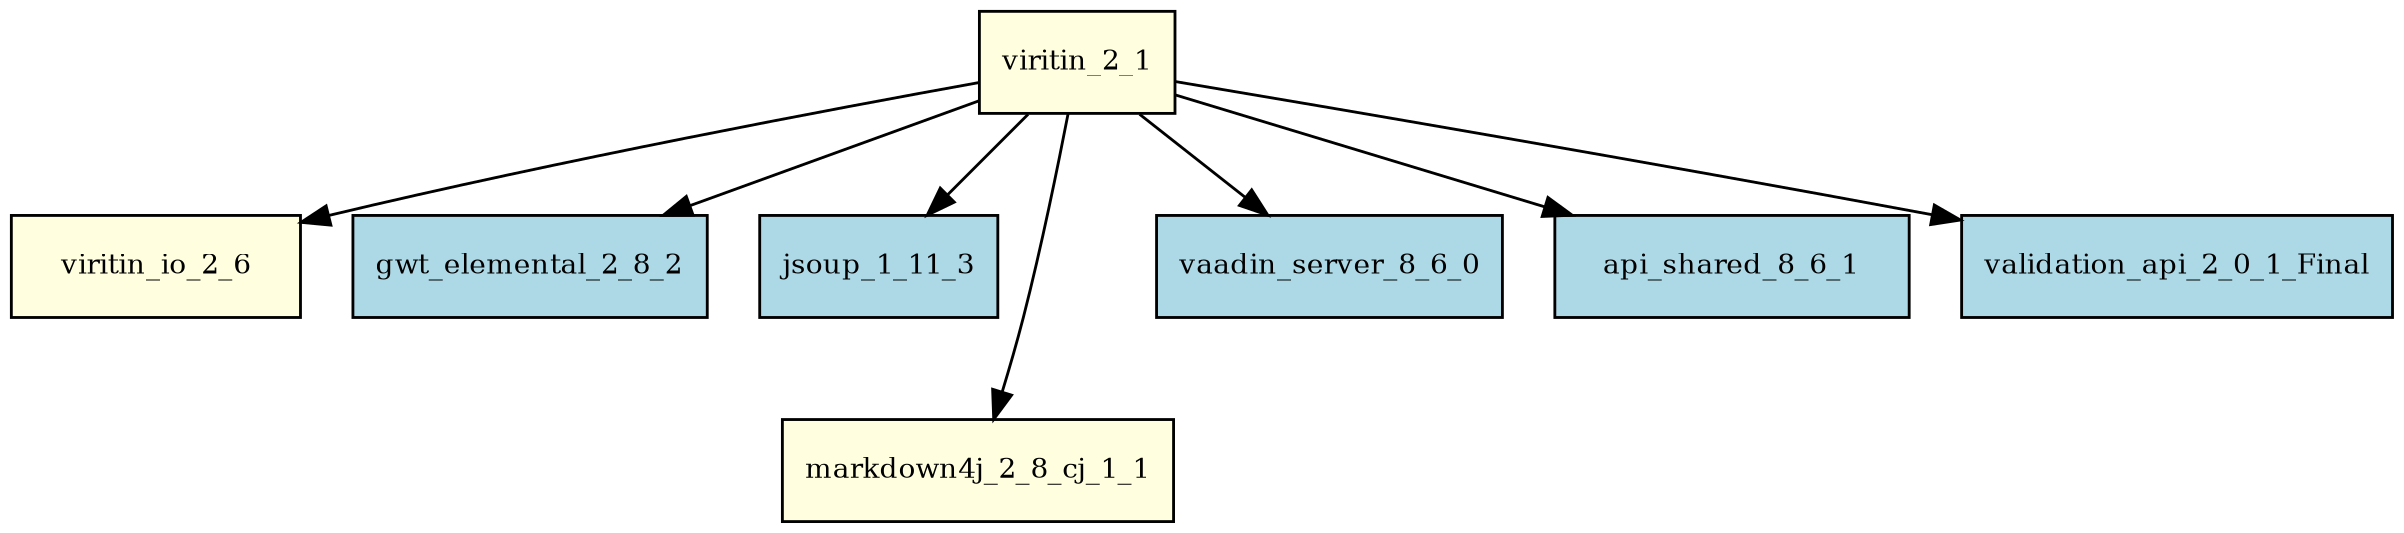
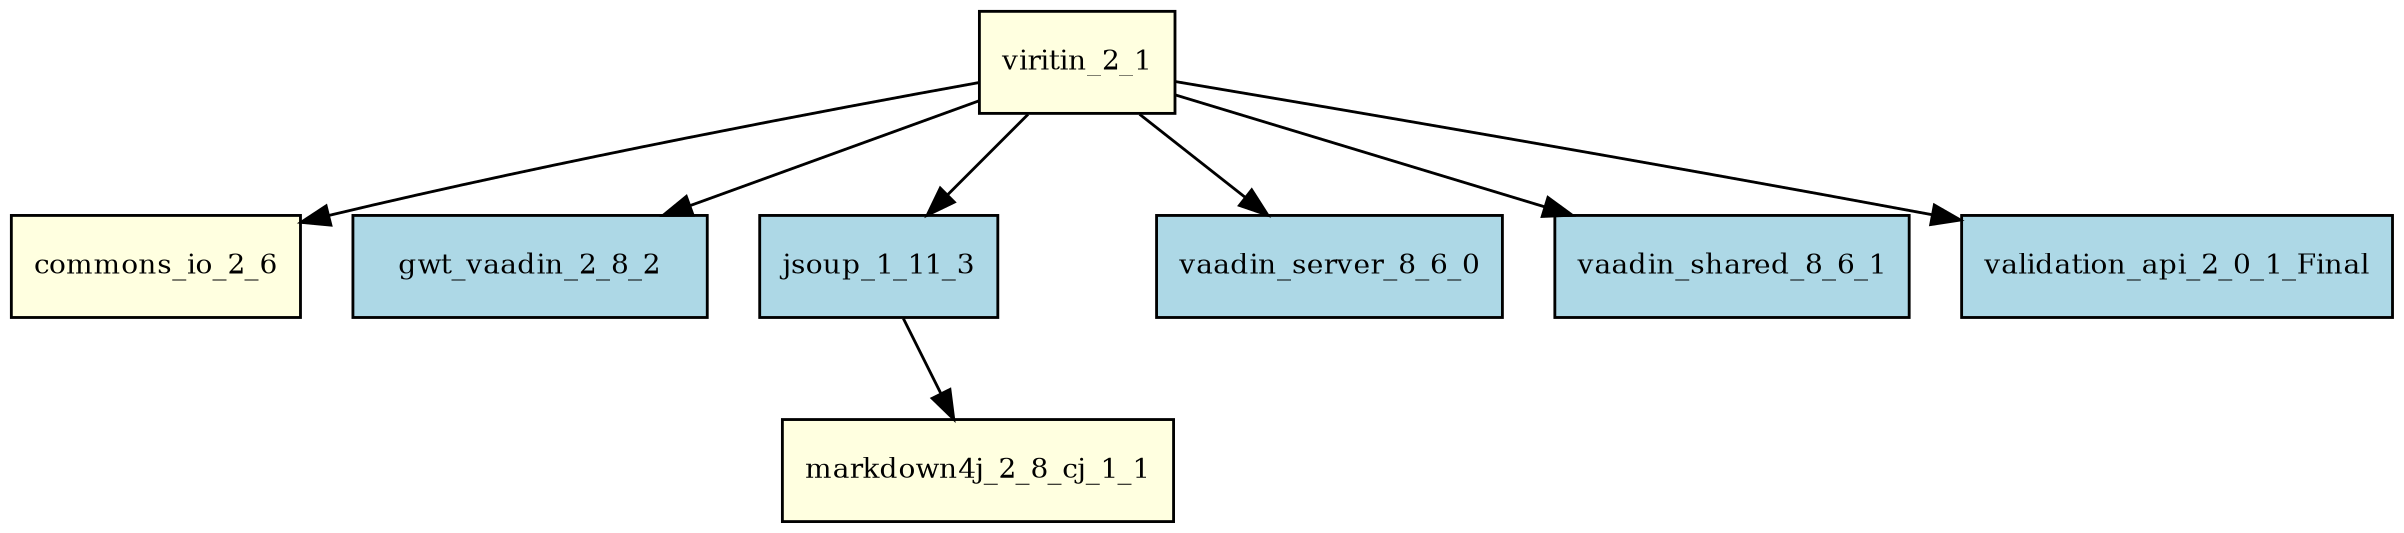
  digraph {
    node [fillcolor=lightblue fontsize=10.0 shape=box style=filled]
    viritin_2_1 [fillcolor=lightyellow]
-   commons_io_2_6 [fillcolor=lightyellow label=viritin_io_2_6]
-   gwt_elemental_2_8_2
+   commons_io_2_6 [fillcolor=lightyellow]
+   gwt_elemental_2_8_2 [label=gwt_vaadin_2_8_2]
    jsoup_1_11_3
    n5 [fillcolor=lightyellow label=markdown4j_2_8_cj_1_1]
    n6 [label=vaadin_server_8_6_0]
-   vaadin_shared_8_6_1 [label=api_shared_8_6_1]
+   vaadin_shared_8_6_1
    validation_api_2_0_1_Final
    viritin_2_1 -> commons_io_2_6
    viritin_2_1 -> gwt_elemental_2_8_2
    viritin_2_1 -> jsoup_1_11_3
-   viritin_2_1 -> n5
+   jsoup_1_11_3 -> n5
    viritin_2_1 -> n6
    viritin_2_1 -> vaadin_shared_8_6_1
    viritin_2_1 -> validation_api_2_0_1_Final
  }
